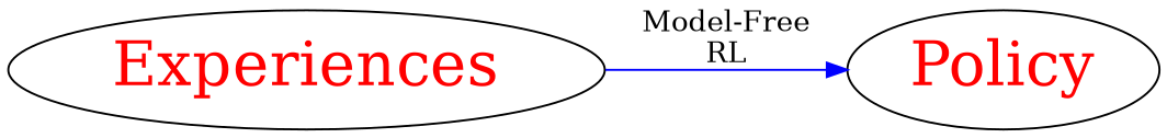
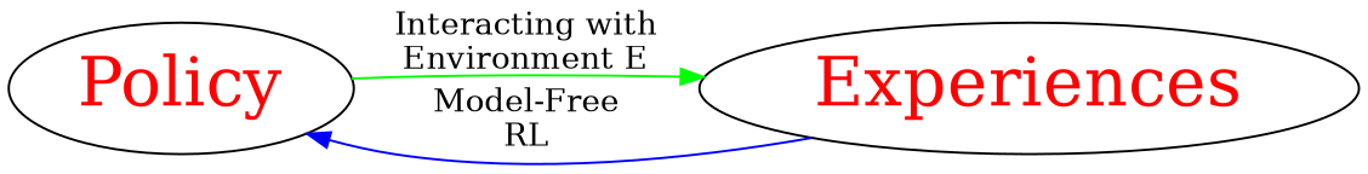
  digraph {
    rankdir=LR
    node [fontcolor=Red fontsize=30]
    edge [fontcolor=Black]
    n1 [label=Policy]
    n2 [label=Experiences]
+   n1 -> n2 [color=Green label="Interacting with\nEnvironment E"]
    n2 -> n1 [color=Blue label="Model-Free\nRL"]
  }
